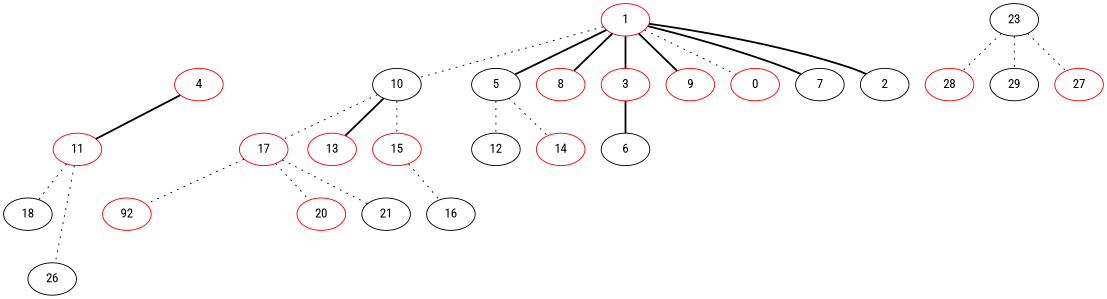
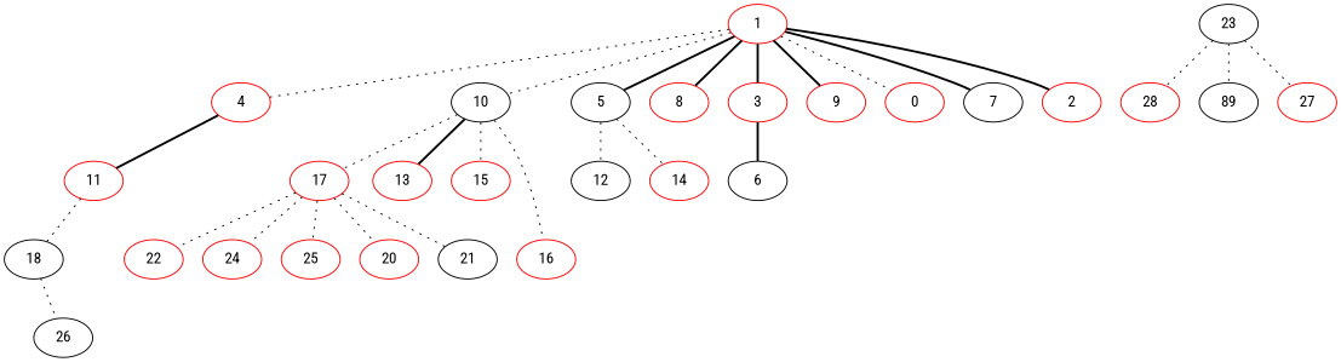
  strict graph {
    fontname="Roboto Condensed"
    node [color=red fontname="Roboto Condensed"]
    edge [fontname="Roboto Condensed" style=dotted]
    1
    4
    10 [color=black]
    5 [color=black]
    8
    3
    9
    0
    7 [color=black]
-   2 [color=black]
+   2
    11
    17
    13
    15
-   16 [color=black]
+   16
    12 [color=black]
    14
    6 [color=black]
    18 [color=black]
-   22 [label=92]
+   22
+   24
+   25
    20
    21 [color=black]
    26 [color=black]
    23 [color=black]
    28
-   29 [color=black]
+   29 [color=black label=89]
    27
+   1 -- 4
    1 -- 10
    1 -- 5 [style=bold]
    1 -- 8 [style=bold]
    1 -- 3 [style=bold]
    1 -- 9 [style=bold]
    1 -- 0
    1 -- 7 [style=bold]
    1 -- 2 [style=bold]
    4 -- 11 [style=bold]
    10 -- 17
    10 -- 13 [style=bold]
    10 -- 15
-   15 -- 16
+   10 -- 16
    5 -- 12
    5 -- 14
    3 -- 6 [style=bold]
    11 -- 18
    17 -- 22
+   17 -- 24
+   17 -- 25
    17 -- 20
    17 -- 21
-   11 -- 26
+   18 -- 26
    23 -- 28
    23 -- 29
    23 -- 27
  }
